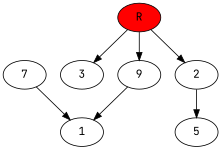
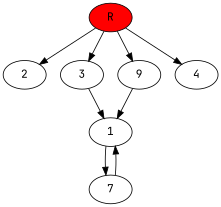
  digraph {
    fontname="JetBrains Mono"
    node [fontname="JetBrains Mono"]
    edge [fontname="JetBrains Mono"]
    1
    7
    2
-   5
    3
    n6 [label=9]
    R [fillcolor="#ff0000" style=filled]
+   4
+   1 -> 7
    7 -> 1
-   2 -> 5
+   3 -> 1
    n6 -> 1
    R -> 2
    R -> 3
    R -> n6
+   R -> 4
  }
